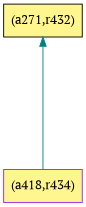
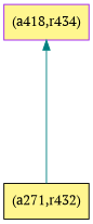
  digraph {
    rankdir=BT
    ranksep=2.0
    fontname="PT Serif"
    node [fillcolor=khaki1 shape=record style=filled fontname="PT Serif"]
    n1 [label="{(a418,r434)}" color=purple]
    n2 [label="{(a271,r432)}" color=black]
-   n1 -> n2 [color=teal fontname="PT Serif"]
+   n2 -> n1 [color=teal fontname="PT Serif"]
  }
